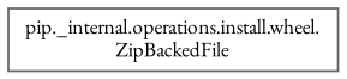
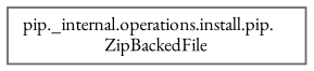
  digraph {
    rankdir=LR
    fontname="EB Garamond"
-   n1 [color=grey40 fillcolor=white fontname="EB Garamond" fontsize=10 height=0.2 label="pip._internal.operations.install.wheel.\lZipBackedFile" shape=box style=filled width=0.4]
+   n1 [color=grey40 fillcolor=white fontname="EB Garamond" fontsize=10 height=0.2 label="pip._internal.operations.install.pip.\lZipBackedFile" shape=box style=filled width=0.4]
  }
